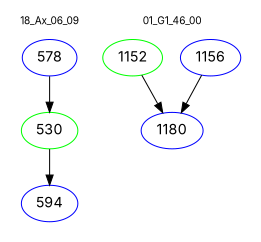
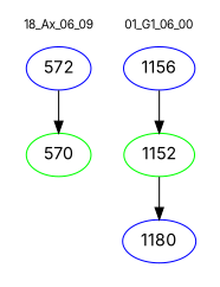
  digraph {
    fontname=Inter
    node [color=blue fontname=Inter]
    edge [color=black fontname=Inter]
-   n1 [label=578]
-   n2 [color=green label=530]
-   n3 [label=594]
+   n1 [label=572]
+   n2 [color=green label=570]
    n4 [label=1156]
    n5 [color=green label=1152]
    n6 [label=1180]
    subgraph cluster_1 {
      color=white
      fontsize=10
      label="18_Ax_06_09"
      n1
      n2
-     n3
    }
    subgraph cluster_2 {
      color=white
      fontsize=10
-     label="01_G1_46_00"
+     label="01_G1_06_00"
      n4
      n5
      n6
    }
    n1 -> n2
-   n2 -> n3
-   n4 -> n6
+   n4 -> n5
    n5 -> n6
  }
